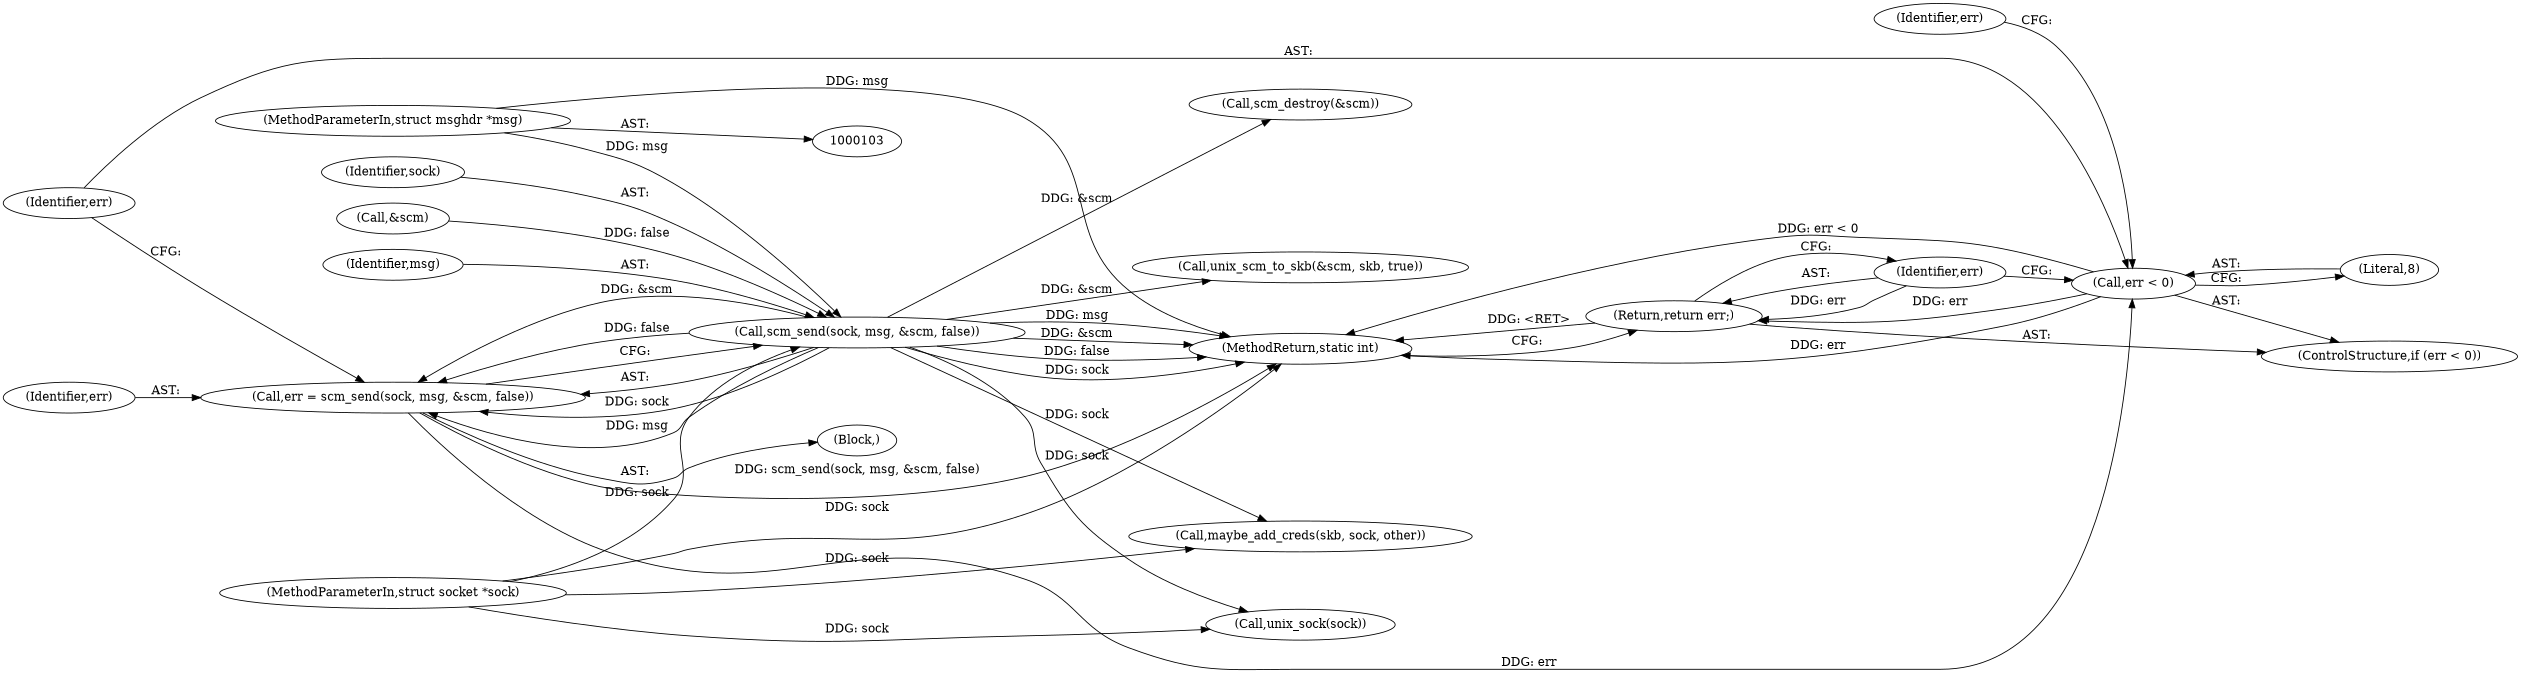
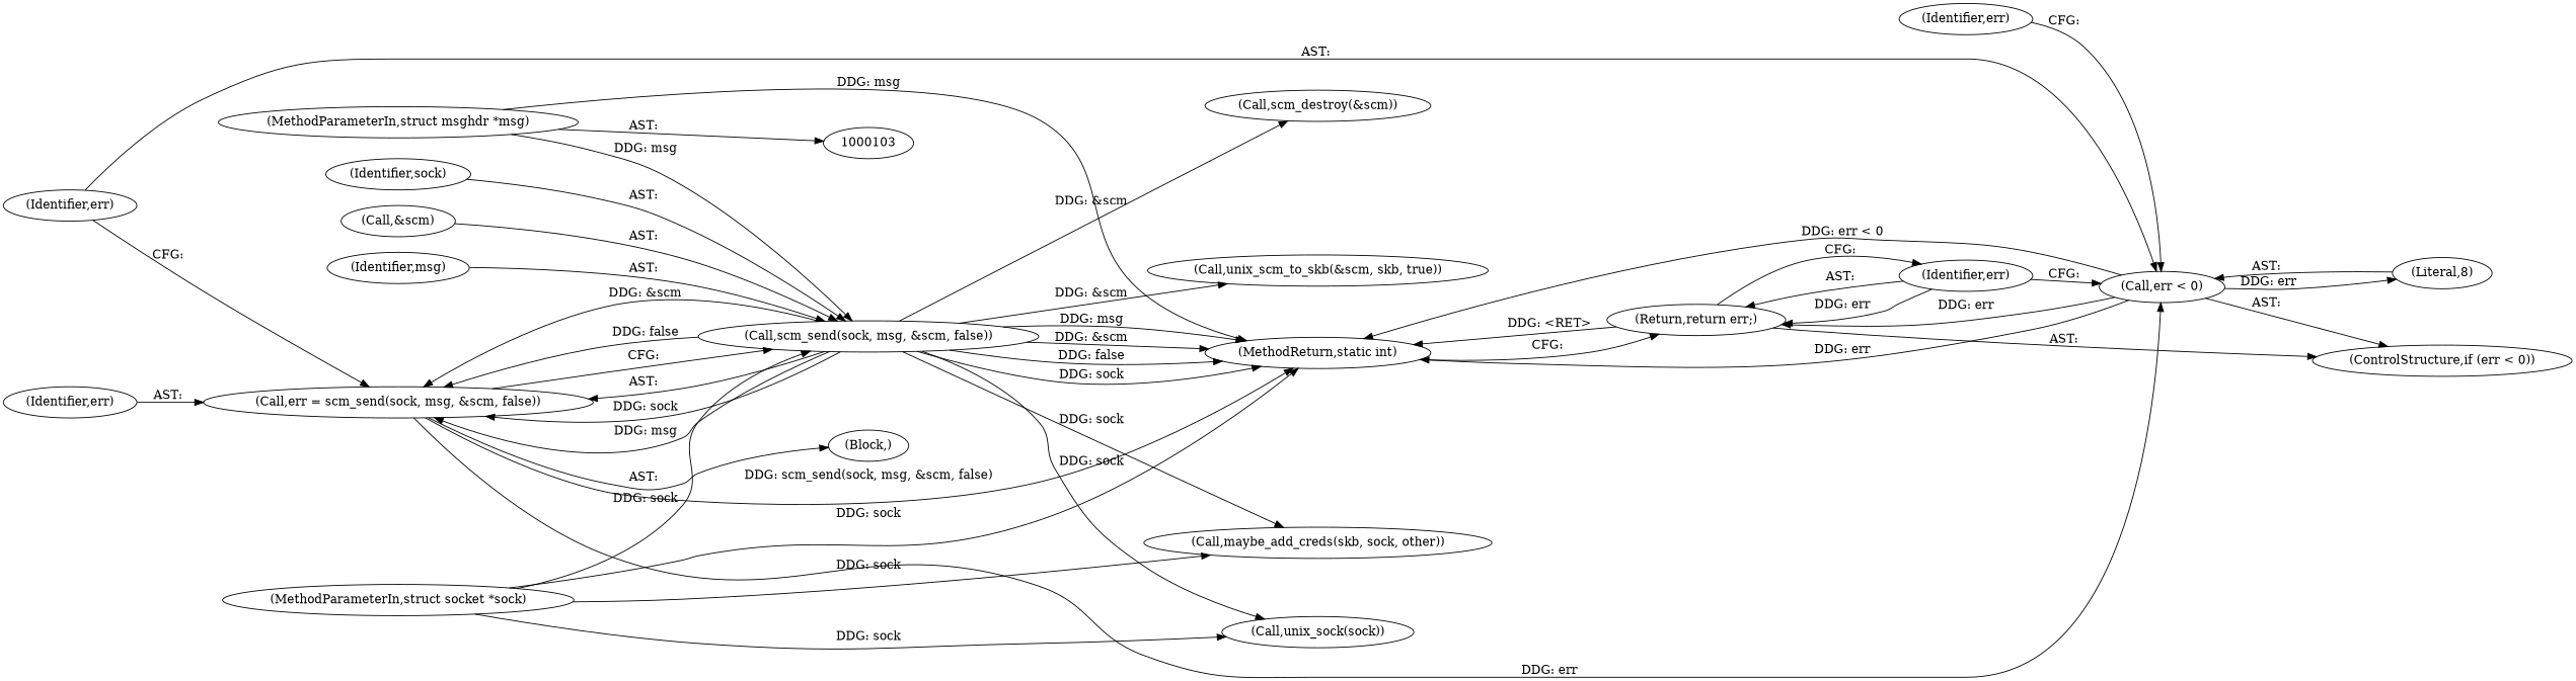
  digraph {
    rankdir=LR
    n1 [label="(Call,err = scm_send(sock, msg, &scm, false))"]
    n2 [label="(Call,scm_send(sock, msg, &scm, false))"]
    n3 [label="(Call,err < 0)"]
    n4 [label="(Block,)"]
    n5 [label="(MethodReturn,static int)"]
    n6 [label="(Call,maybe_add_creds(skb, sock, other))"]
    n7 [label="(Call,scm_destroy(&scm))"]
    n8 [label="(Call,unix_sock(sock))"]
    n9 [label="(Call,unix_scm_to_skb(&scm, skb, true))"]
    n10 [label="(Return,return err;)"]
    n11 [label="(ControlStructure,if (err < 0))"]
    n12 [label="(Literal,8)"]
    n13 [label="(MethodParameterIn,struct socket *sock)"]
    n14 [label="(MethodParameterIn,struct msghdr *msg)"]
    1000103
    n16 [label="(Identifier,err)"]
    n17 [label="(Identifier,msg)"]
    n18 [label="(Identifier,err)"]
    n19 [label="(Identifier,sock)"]
    n20 [label="(Call,&scm)"]
    n21 [label="(Identifier,err)"]
    n22 [label="(Identifier,err)"]
    n1 -> n2 [label="CFG: "]
    n1 -> n3 [label="DDG: err"]
    n1 -> n4 [label="AST: "]
    n1 -> n5 [label="DDG: scm_send(sock, msg, &scm, false)"]
    n2 -> n1 [label="AST: "]
    n2 -> n1 [label="DDG: sock"]
    n2 -> n1 [label="DDG: msg"]
    n2 -> n1 [label="DDG: &scm"]
    n2 -> n1 [label="DDG: false"]
    n2 -> n5 [label="DDG: &scm"]
    n2 -> n5 [label="DDG: false"]
    n2 -> n5 [label="DDG: sock"]
    n2 -> n5 [label="DDG: msg"]
    n2 -> n6 [label="DDG: sock"]
    n2 -> n7 [label="DDG: &scm"]
    n2 -> n8 [label="DDG: sock"]
    n2 -> n9 [label="DDG: &scm"]
    n3 -> n5 [label="DDG: err < 0"]
    n3 -> n5 [label="DDG: err"]
    n3 -> n10 [label="DDG: err"]
    n3 -> n11 [label="AST: "]
-   n3 -> n12 [label="CFG: "]
+   n3 -> n12 [label="DDG: err"]
    n5 -> n10 [label="CFG: "]
    n10 -> n5 [label="DDG: <RET>"]
    n10 -> n11 [label="AST: "]
    n10 -> n16 [label="CFG: "]
    n12 -> n3 [label="AST: "]
    n13 -> n2 [label="DDG: sock"]
    n13 -> n5 [label="DDG: sock"]
    n13 -> n6 [label="DDG: sock"]
    n13 -> n8 [label="DDG: sock"]
    n14 -> n2 [label="DDG: msg"]
    n14 -> n5 [label="DDG: msg"]
    n14 -> 1000103 [label="AST: "]
    n16 -> n3 [label="CFG: "]
    n16 -> n10 [label="AST: "]
    n16 -> n10 [label="DDG: err"]
    n17 -> n2 [label="AST: "]
    n18 -> n1 [label="CFG: "]
    n18 -> n3 [label="AST: "]
    n19 -> n2 [label="AST: "]
-   n20 -> n2 [label="DDG: false"]
+   n20 -> n2 [label="AST: "]
    n21 -> n3 [label="CFG: "]
    n22 -> n1 [label="AST: "]
  }
